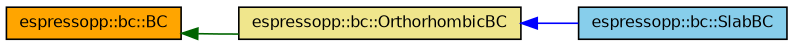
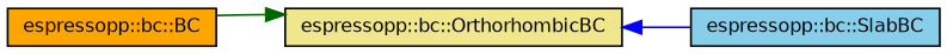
  digraph {
    rankdir=LR
    node [color=black fontname=Helvetica fontsize=10 shape=record style=filled]
    edge [dir=back fontname=Helvetica fontsize=10 labelfontname=Helvetica labelfontsize=10 style=solid]
    n1 [fillcolor=orange height=0.2 label="espressopp::bc::BC" width=0.4]
    n2 [fillcolor=khaki height=0.2 label="espressopp::bc::OrthorhombicBC" width=0.4]
    n3 [fillcolor=skyblue height=0.2 label="espressopp::bc::SlabBC" width=0.4]
-   n1 -> n2 [color=darkgreen]
+   n2 -> n1 [color=darkgreen]
    n2 -> n3 [color=blue]
  }
